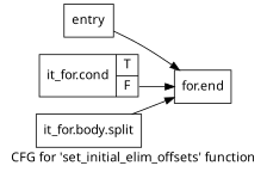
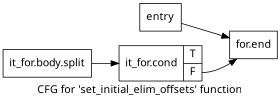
  digraph {
    fontname="Noto Sans"
    label="CFG for 'set_initial_elim_offsets' function"
    rankdir=LR
    node [fontname="Noto Sans" shape=record]
    edge [fontname="Noto Sans"]
    n1 [label="{entry}"]
    n2 [label="{for.end}"]
    n3 [label="{it_for.cond|{<s0>T|<s1>F}}"]
    n4 [label="{it_for.body.split}"]
    n1 -> n2
    n3 -> n2 [tailport=s1]
-   n4 -> n2
+   n4 -> n3
  }
